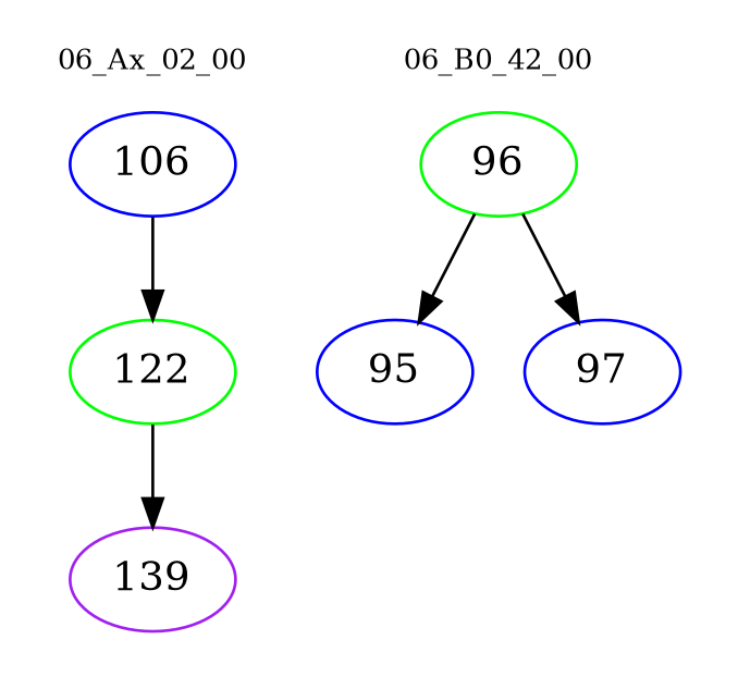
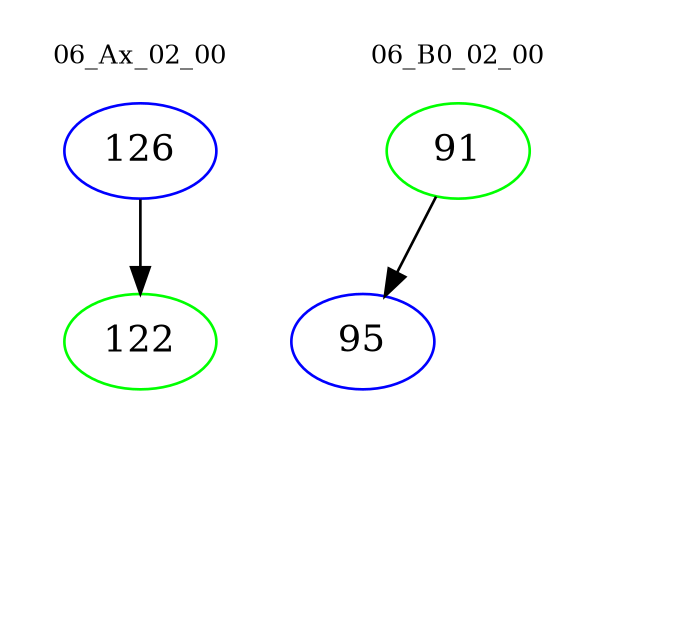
  digraph {
    node [color=blue]
    edge [color=black]
    n1 [color=green label=122]
-   n2 [label=106]
-   n3 [color=purple label=139]
-   n4 [color=green label=96]
+   n2 [label=126]
+   n4 [color=green label=91]
    n5 [label=95]
-   n6 [label=97]
    subgraph cluster_1 {
      color=white
      fontsize=10
      label="06_Ax_02_00"
      n1
      n2
-     n3
    }
    subgraph cluster_2 {
      color=white
      fontsize=10
-     label="06_B0_42_00"
+     label="06_B0_02_00"
      n4
      n5
-     n6
    }
-   n1 -> n3
    n2 -> n1
    n4 -> n5
-   n4 -> n6
  }
